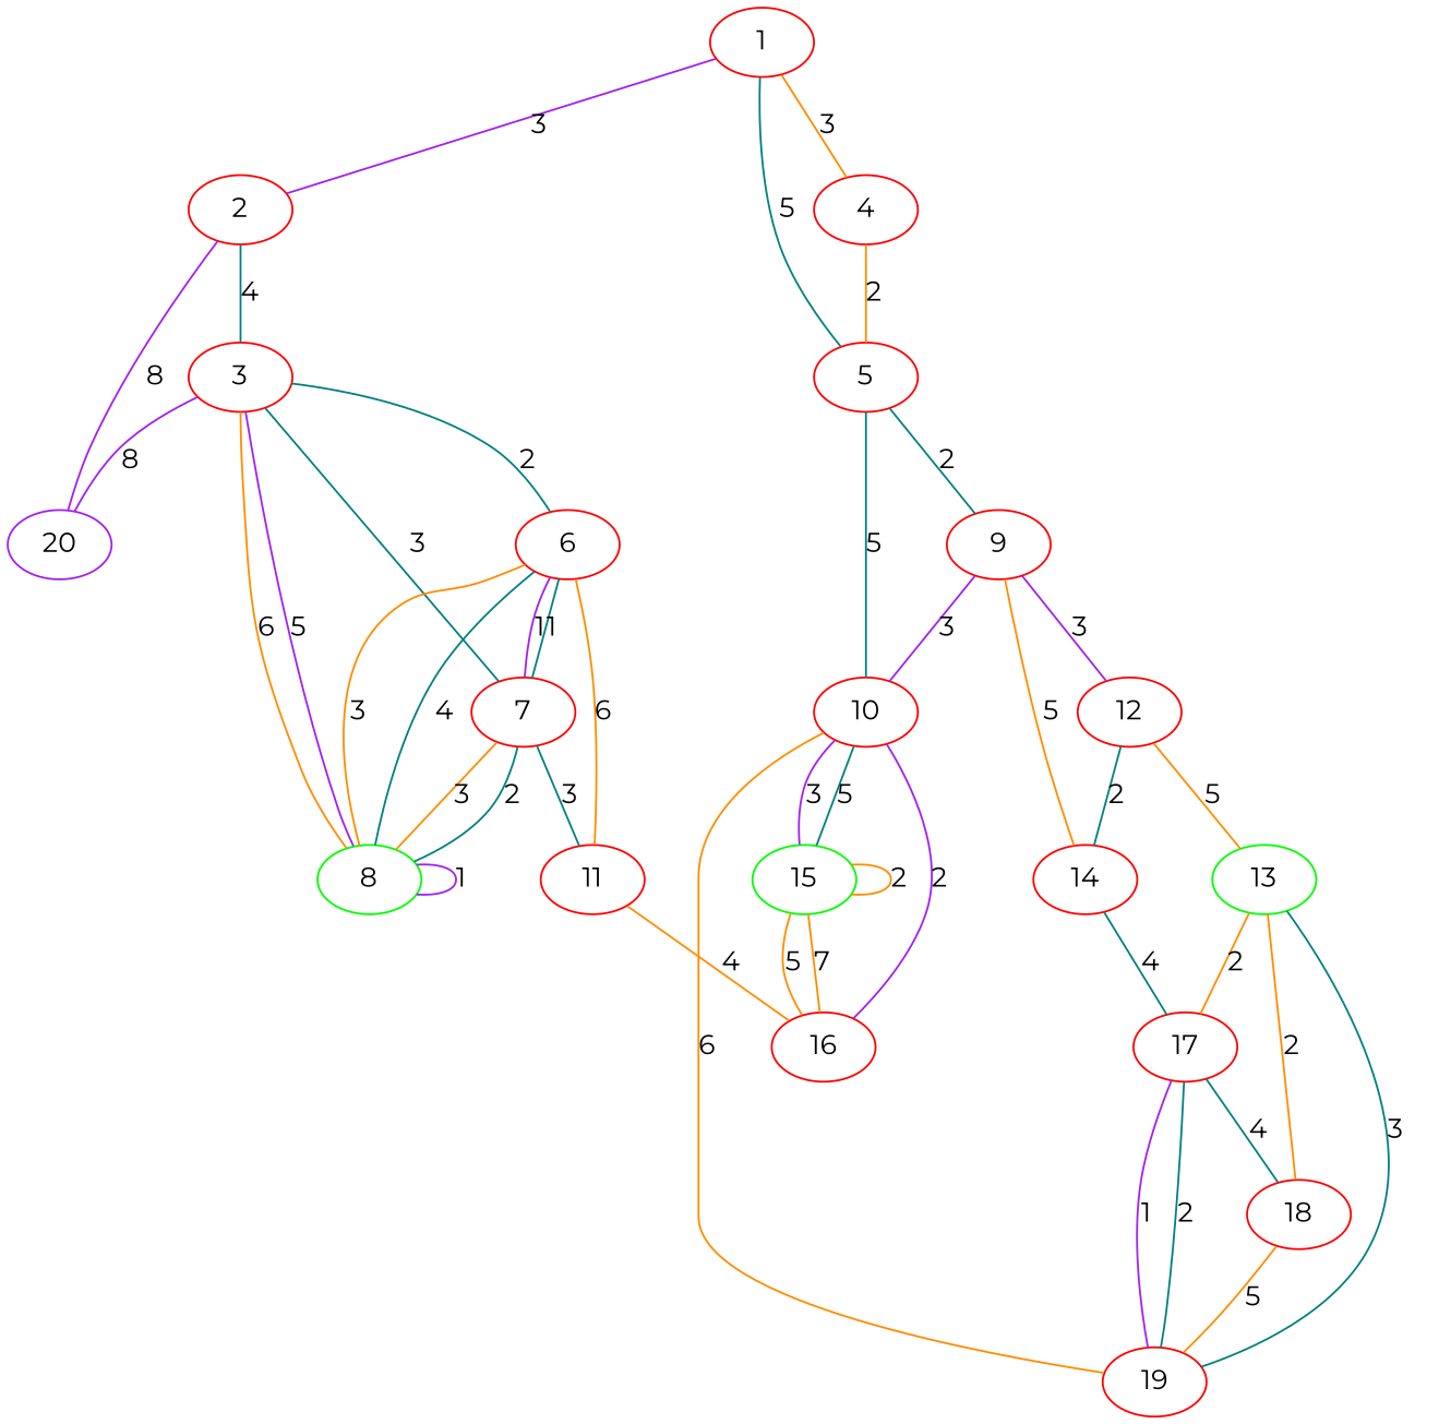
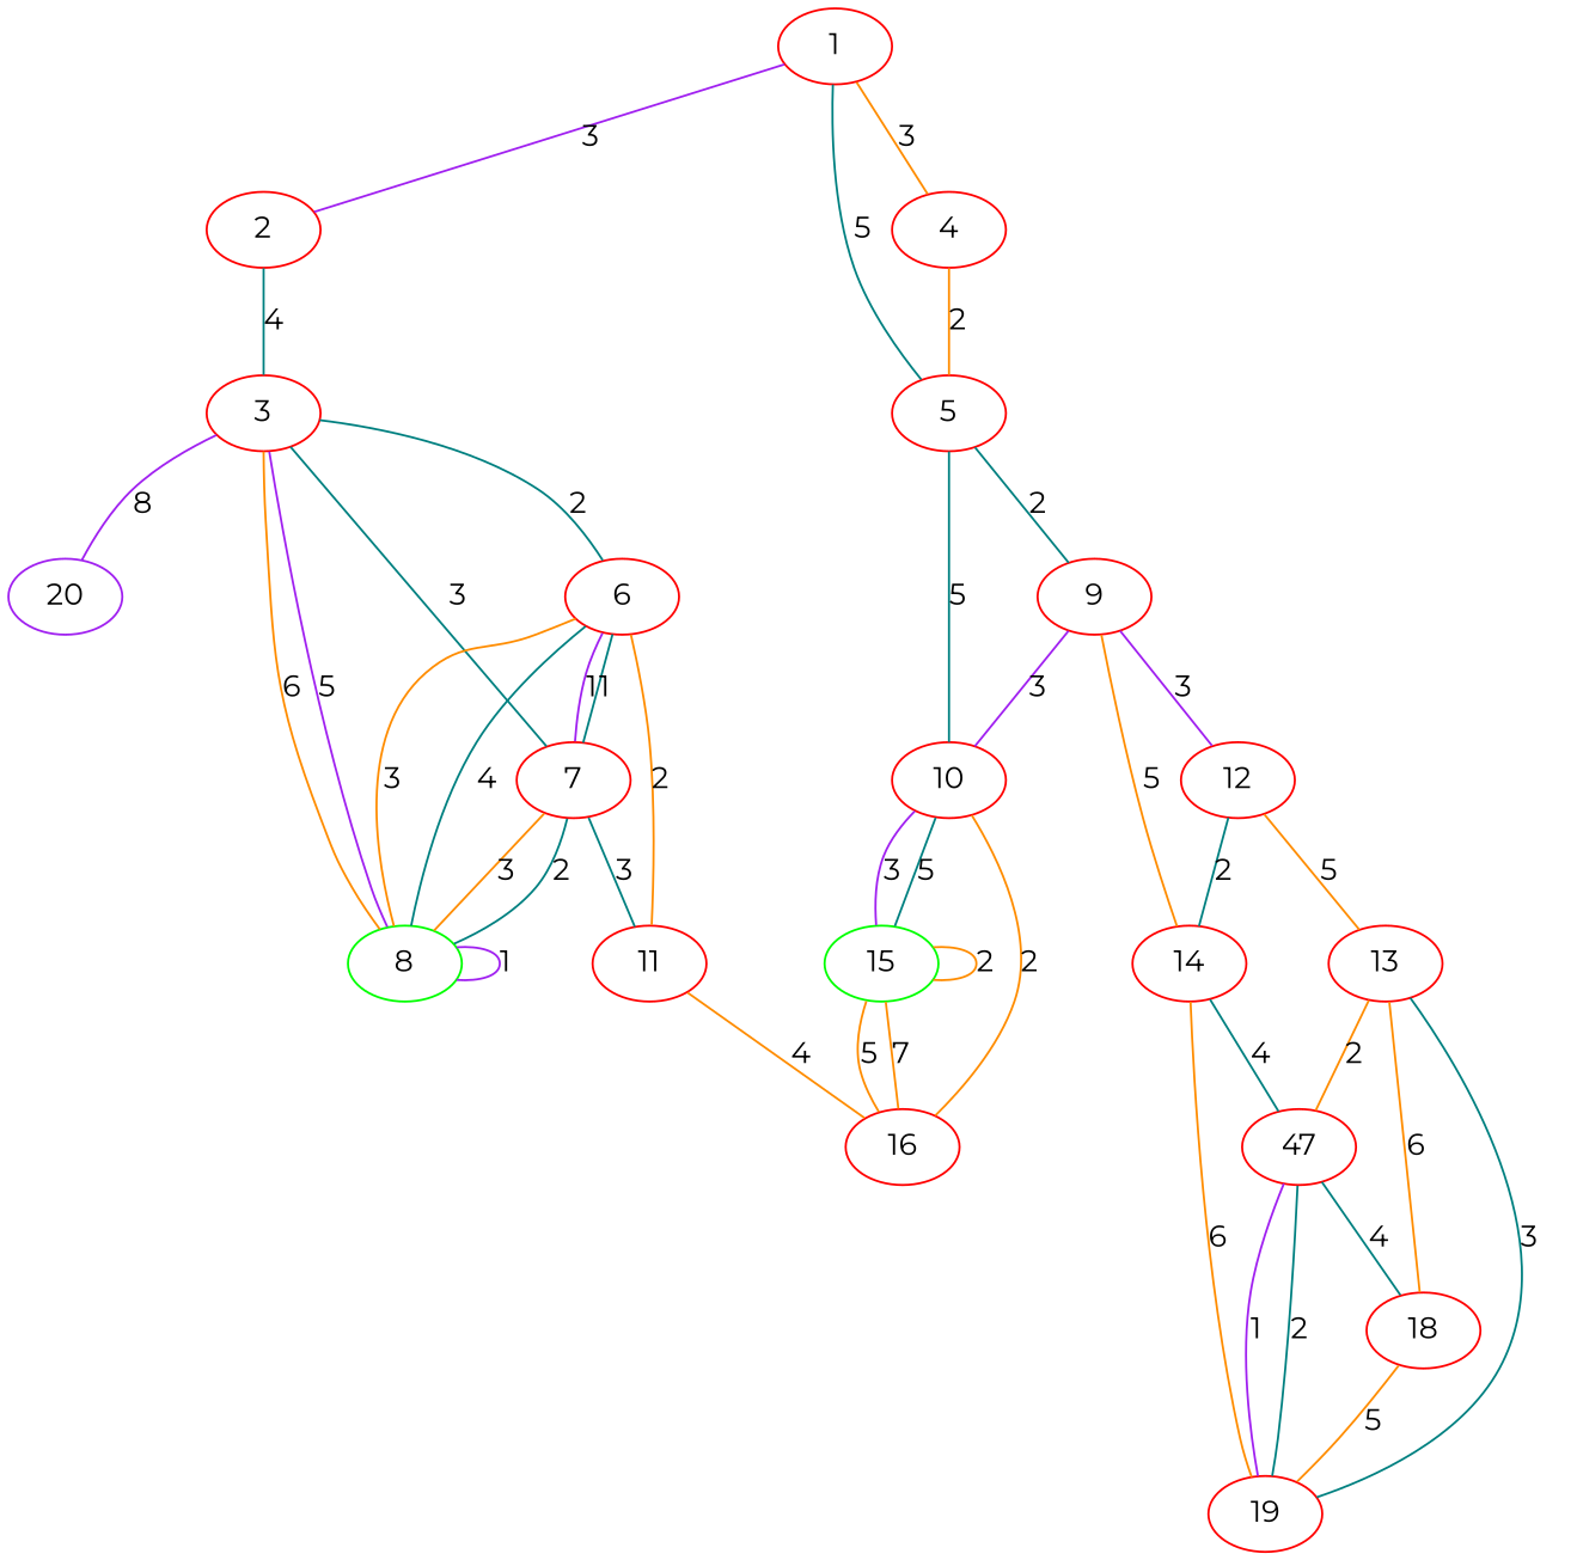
  graph {
    fontname=Montserrat
    node [color=red fontname=Montserrat weight=1]
    edge [color=darkorange fontname=Montserrat]
    1
    2
    4
    5
    3
    20 [color=purple weight=4]
    9
    10
    6
    7
    8 [color=green weight=2]
    11
    12
    14
    15 [color=green weight=2]
    16
-   13 [color=green]
-   17
+   13
+   17 [label=47]
    19
    18
    1 -- 2 [color=purple label=3]
    1 -- 4 [label=3]
    1 -- 5 [color=teal label=5]
    2 -- 3 [color=teal label=4]
-   2 -- 20 [color=purple label=8]
    4 -- 5 [label=2]
    5 -- 9 [color=teal label=2]
    5 -- 10 [color=teal label=5]
    3 -- 20 [color=purple label=8]
    3 -- 6 [color=teal label=2]
    3 -- 7 [color=teal label=3]
    3 -- 8 [color=purple label=5]
    3 -- 8 [label=6]
    9 -- 10 [color=purple label=3]
    9 -- 12 [color=purple label=3]
    9 -- 14 [label=5]
    10 -- 15 [color=purple label=3]
    10 -- 15 [color=teal label=5]
-   10 -- 16 [color=purple label=2]
+   10 -- 16 [label=2]
    6 -- 7 [color=teal label=1]
    6 -- 7 [color=purple label=1]
    6 -- 8 [label=3]
    6 -- 8 [color=teal label=4]
-   6 -- 11 [label=6]
+   6 -- 11 [label=2]
    7 -- 8 [color=teal label=2]
    7 -- 8 [label=3]
    7 -- 11 [color=teal label=3]
    8 -- 8 [color=purple label=1]
    11 -- 16 [label=4]
    12 -- 14 [color=teal label=2]
    12 -- 13 [label=5]
    14 -- 17 [color=teal label=4]
-   10 -- 19 [label=6]
+   14 -- 19 [label=6]
    15 -- 15 [label=2]
    15 -- 16 [label=5]
    15 -- 16 [label=7]
    13 -- 17 [label=2]
    13 -- 19 [color=teal label=3]
-   13 -- 18 [label=2]
+   13 -- 18 [label=6]
    17 -- 19 [color=purple label=1]
    17 -- 19 [color=teal label=2]
    17 -- 18 [color=teal label=4]
    18 -- 19 [label=5]
  }
